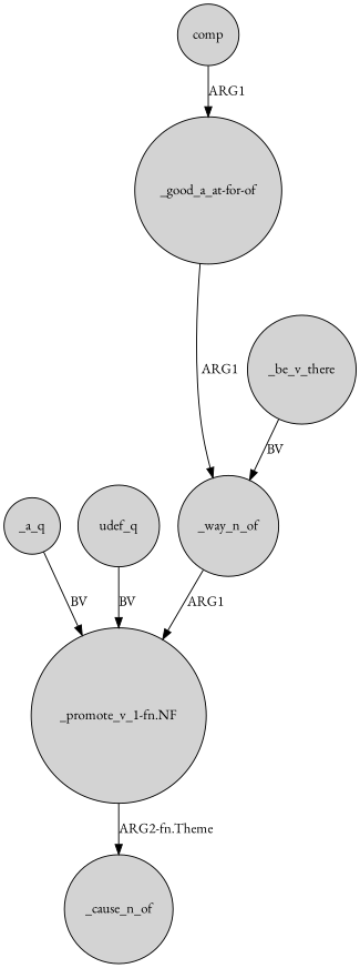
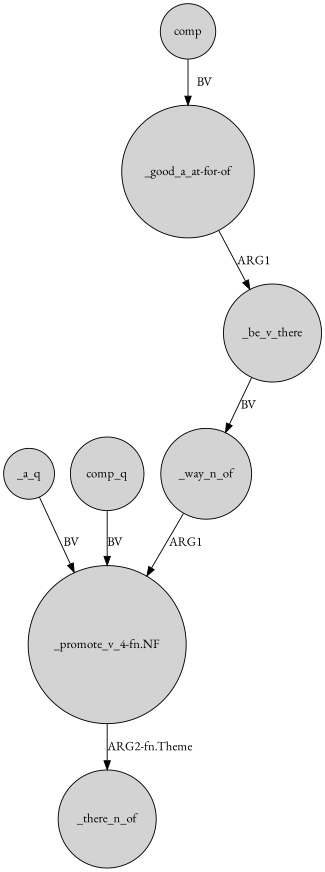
  digraph {
    fontname="EB Garamond"
    node [fontname="EB Garamond" shape=circle style=filled]
    edge [fontname="EB Garamond"]
    _way_n_of
-   "_promote_v_1-fn.NF"
-   _cause_n_of
+   "_promote_v_1-fn.NF" [label="_promote_v_4-fn.NF"]
+   _cause_n_of [label=_there_n_of]
    _be_v_there
    _a_q
    "_good_a_at-for-of"
    comp
-   udef_q
+   udef_q [label=comp_q]
    _way_n_of -> "_promote_v_1-fn.NF" [label=ARG1]
    "_promote_v_1-fn.NF" -> _cause_n_of [label="ARG2-fn.Theme"]
    _be_v_there -> _way_n_of [label=BV]
    _a_q -> "_promote_v_1-fn.NF" [label=BV]
-   "_good_a_at-for-of" -> _way_n_of [label=ARG1]
-   comp -> "_good_a_at-for-of" [label=ARG1]
+   "_good_a_at-for-of" -> _be_v_there [label=ARG1]
+   comp -> "_good_a_at-for-of" [label=BV]
    udef_q -> "_promote_v_1-fn.NF" [label=BV]
  }
